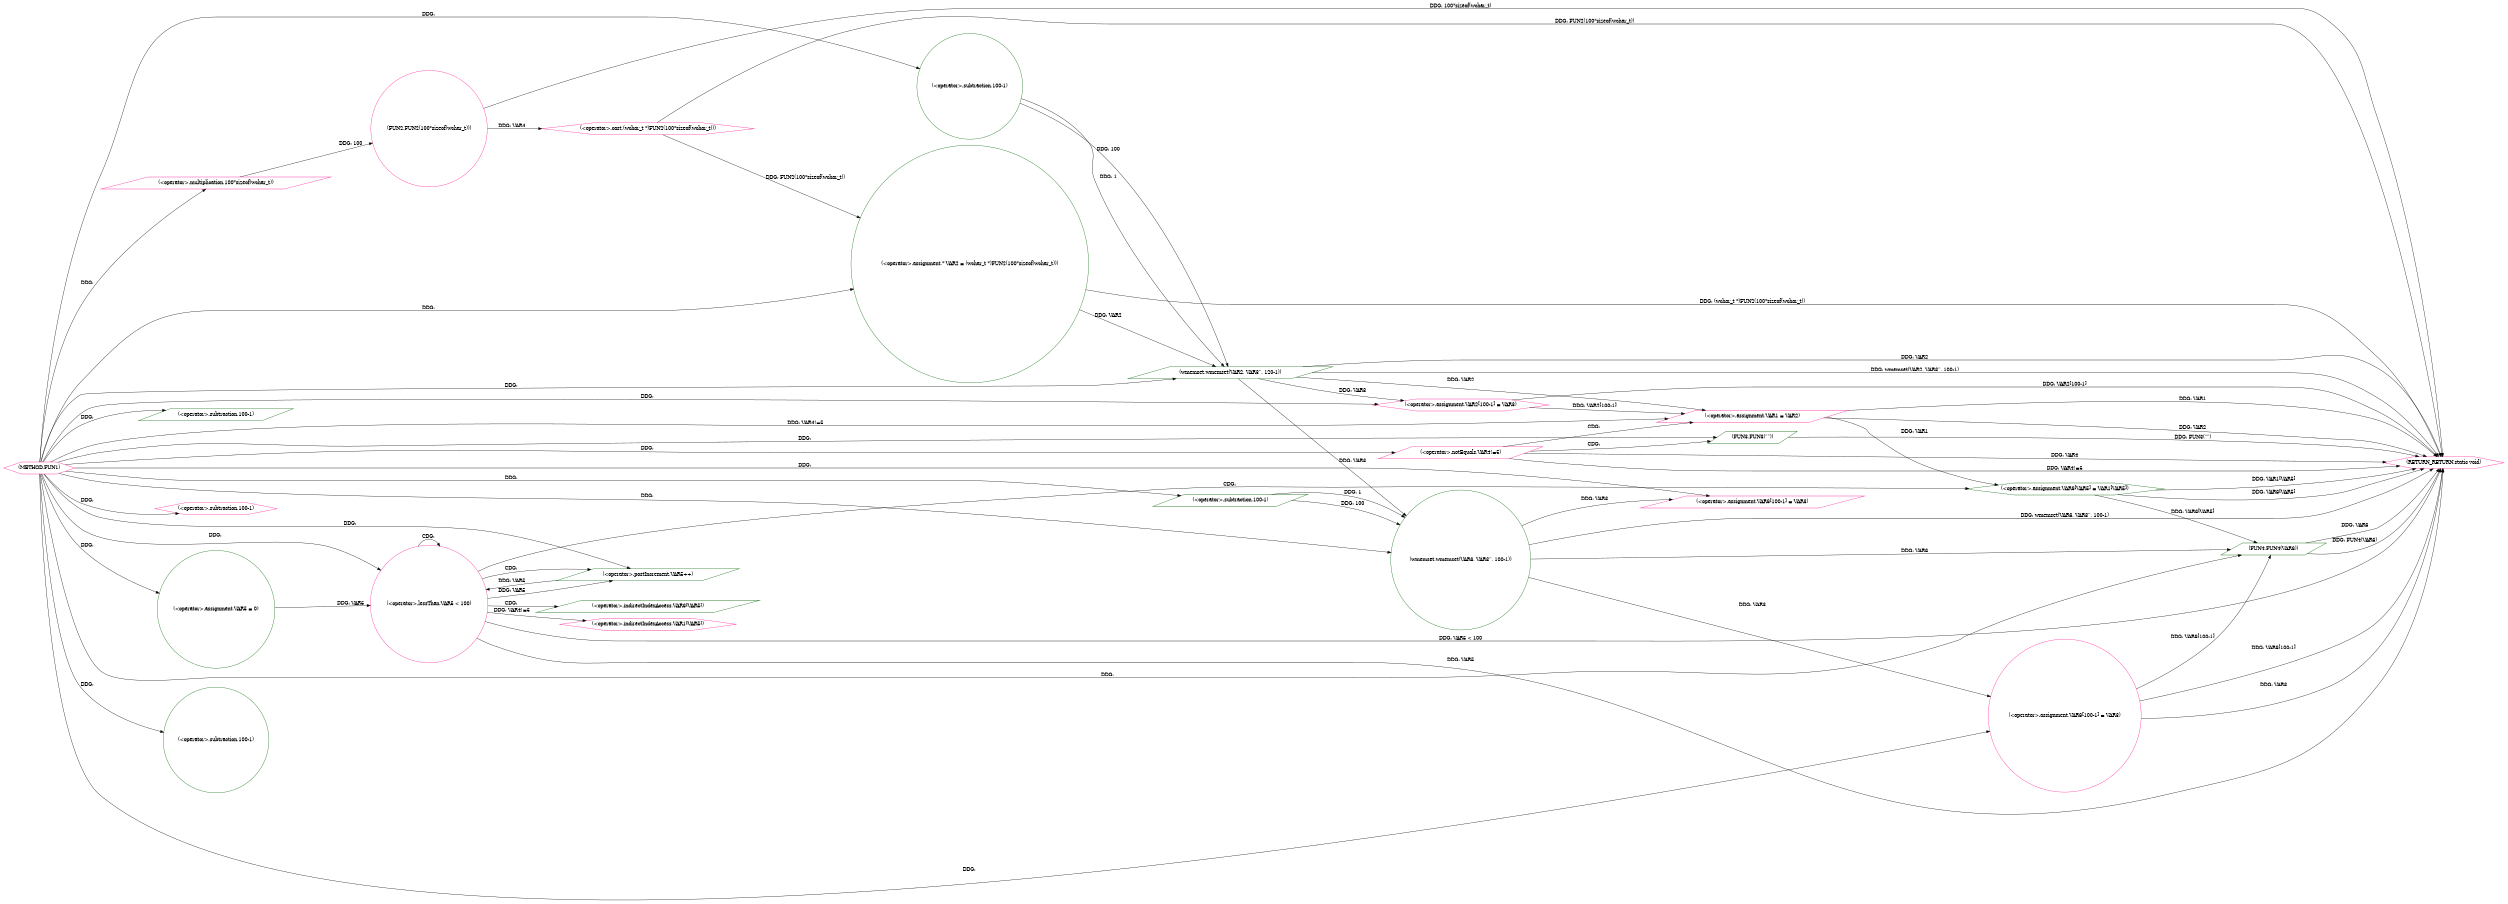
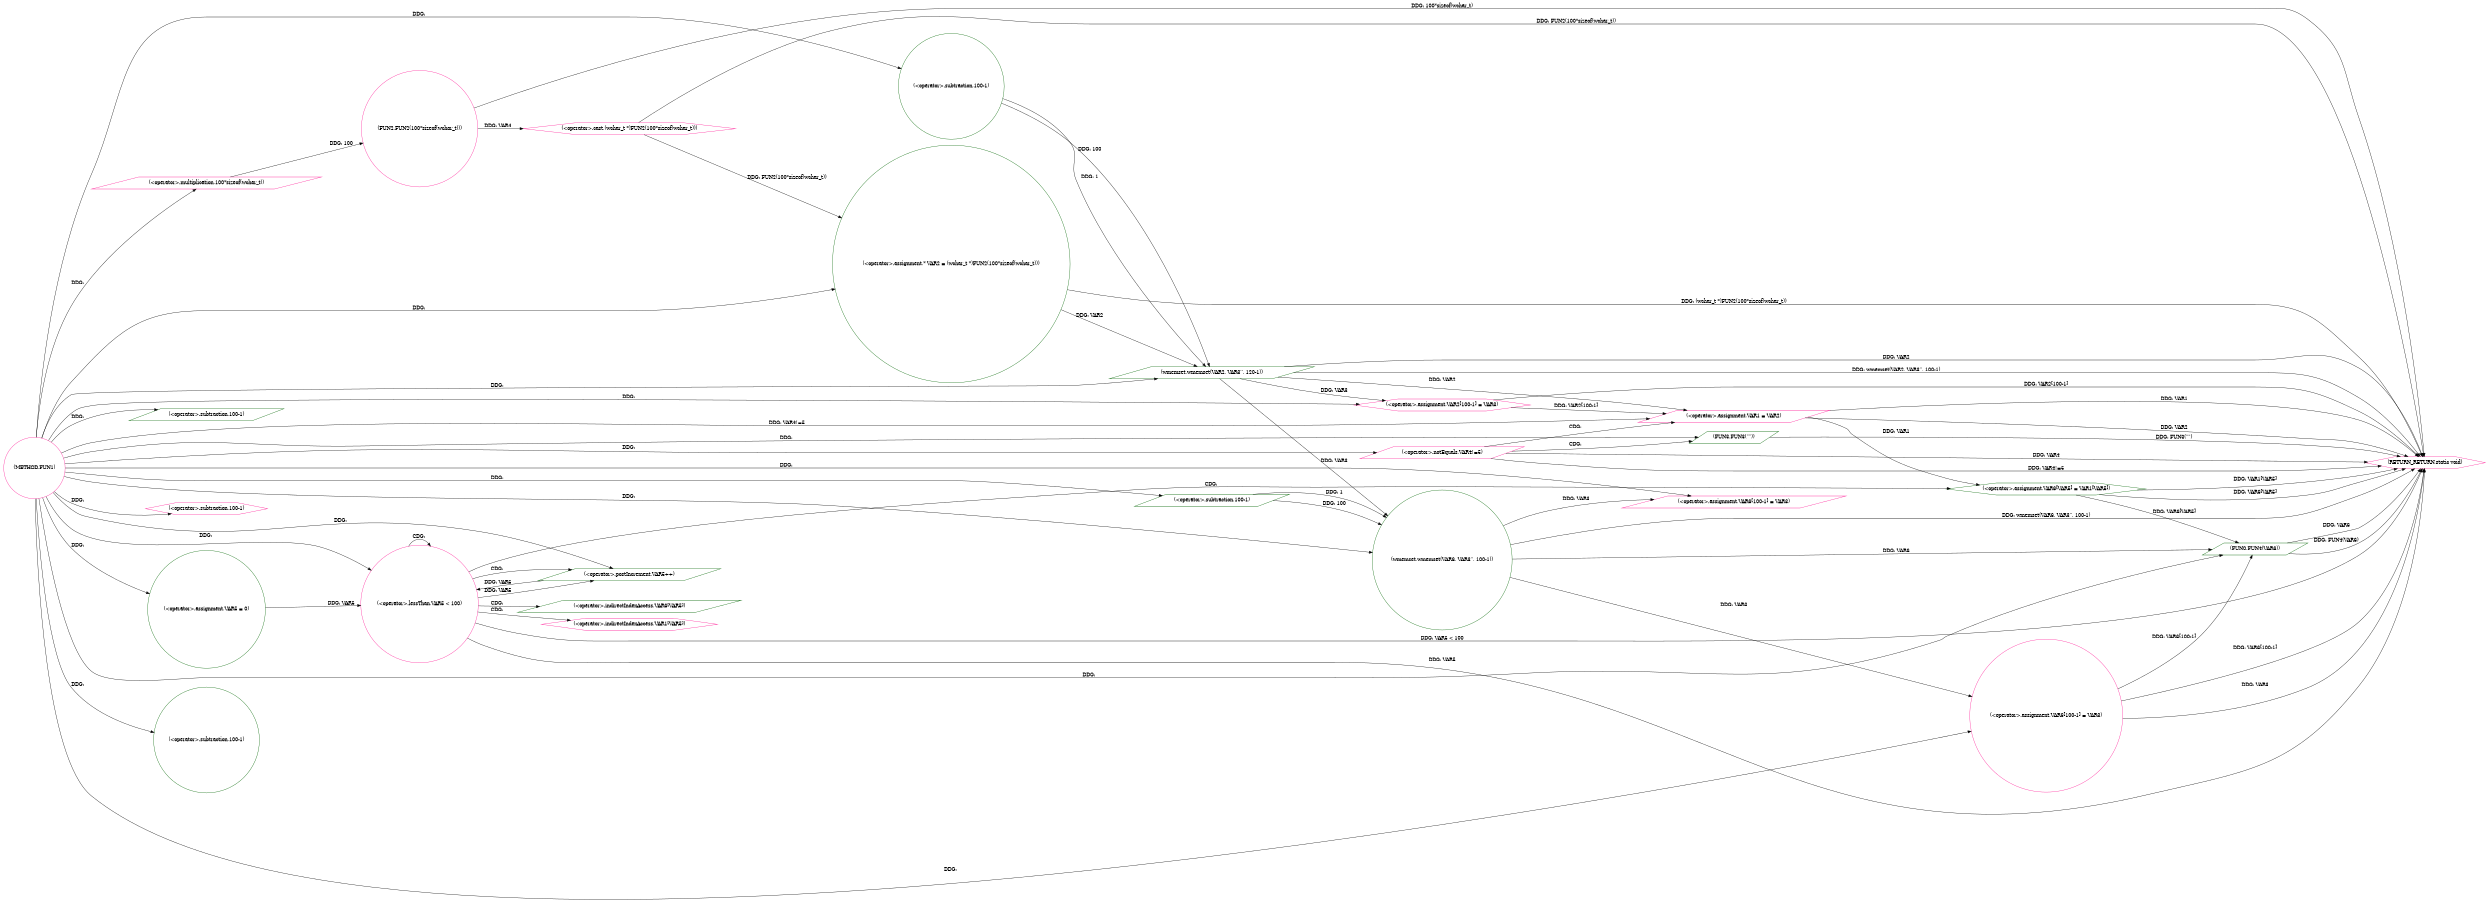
  digraph {
    rankdir=LR
    node [color=deeppink shape=parallelogram]
-   n1 [label="(METHOD,FUN1)" shape=hexagon]
+   n1 [label="(METHOD,FUN1)" shape=circle]
    n2 [color=darkgreen label="(<operator>.assignment,* VAR2 = (wchar_t *)FUN2(100*sizeof(wchar_t)))" shape=circle]
    n3 [label="(<operator>.multiplication,100*sizeof(wchar_t))"]
    n4 [color=darkgreen label="(wmemset,wmemset(VAR2, VAR3'', 120-1))"]
    n5 [color=darkgreen label="(<operator>.subtraction,100-1)" shape=circle]
    n6 [label="(<operator>.assignment,VAR2[100-1] = VAR3)" shape=hexagon]
    n7 [color=darkgreen label="(<operator>.subtraction,100-1)"]
    n8 [label="(<operator>.notEquals,VAR4!=5)"]
    n9 [color=darkgreen label="(FUN3,FUN3(\"\"))"]
    n10 [label="(<operator>.assignment,VAR1 = VAR2)"]
    n11 [color=darkgreen label="(wmemset,wmemset(VAR6, VAR3'', 100-1))" shape=circle]
    n12 [color=darkgreen label="(<operator>.subtraction,100-1)"]
    n13 [label="(<operator>.assignment,VAR6[100-1] = VAR3)"]
    n14 [label="(<operator>.subtraction,100-1)" shape=hexagon]
    n15 [color=darkgreen label="(<operator>.assignment,VAR5 = 0)" shape=circle]
    n16 [label="(<operator>.lessThan,VAR5 < 100)" shape=circle]
    n17 [color=darkgreen label="(<operator>.postIncrement,VAR5++)"]
    n18 [label="(<operator>.assignment,VAR6[100-1] = VAR3)" shape=circle]
    n19 [color=darkgreen label="(<operator>.subtraction,100-1)" shape=circle]
-   n20 [color=darkgreen label="(FUN4,FUN4(VAR6))"]
+   n20 [color=darkgreen label="(FUN0,FUN4(VAR6))"]
    n21 [label="(RETURN_RETURN,static void)" shape=hexagon]
    n22 [label="(FUN2,FUN2(100*sizeof(wchar_t)))" shape=circle]
    n23 [color=darkgreen label="(<operator>.assignment,VAR6[VAR5] = VAR1[VAR5])" shape=hexagon]
    n24 [color=darkgreen label="(<operator>.indirectIndexAccess,VAR6[VAR5])"]
    n25 [label="(<operator>.indirectIndexAccess,VAR1[VAR5])" shape=hexagon]
    n26 [label="(<operator>.cast,(wchar_t *)FUN2(100*sizeof(wchar_t)))" shape=hexagon]
    n1 -> n2 [label="DDG: "]
    n1 -> n3 [label="DDG: "]
    n1 -> n4 [label="DDG: "]
    n1 -> n5 [label="DDG: "]
    n1 -> n6 [label="DDG: "]
    n1 -> n7 [label="DDG: "]
    n1 -> n8 [label="DDG: "]
    n1 -> n9 [label="DDG: "]
    n1 -> n10 [label="DDG: VAR4!=5"]
    n1 -> n11 [label="DDG: "]
    n1 -> n12 [label="DDG: "]
    n1 -> n13 [label="DDG: "]
    n1 -> n14 [label="DDG: "]
    n1 -> n15 [label="DDG: "]
    n1 -> n16 [label="DDG: "]
    n1 -> n17 [label="DDG: "]
    n1 -> n18 [label="DDG: "]
    n1 -> n19 [label="DDG: "]
    n1 -> n20 [label="DDG: "]
    n2 -> n4 [label="DDG: VAR2"]
    n2 -> n21 [label="DDG: (wchar_t *)FUN2(100*sizeof(wchar_t))"]
    n3 -> n22 [label="DDG: 100"]
    n4 -> n6 [label="DDG: VAR3"]
    n4 -> n10 [label="DDG: VAR2"]
    n4 -> n11 [label="DDG: VAR3"]
    n4 -> n21 [label="DDG: VAR2"]
    n4 -> n21 [label="DDG: wmemset(VAR2, VAR3'', 100-1)"]
    n5 -> n4 [label="DDG: 100"]
    n5 -> n4 [label="DDG: 1"]
    n6 -> n10 [label="DDG: VAR2[100-1]"]
    n6 -> n21 [label="DDG: VAR2[100-1]"]
    n8 -> n9 [label="CDG: "]
    n8 -> n10 [label="CDG: "]
    n8 -> n21 [label="DDG: VAR4!=5"]
    n8 -> n21 [label="DDG: VAR4"]
    n9 -> n21 [label="DDG: FUN3(\"\")"]
    n10 -> n21 [label="DDG: VAR1"]
    n10 -> n21 [label="DDG: VAR2"]
    n10 -> n23 [label="DDG: VAR1"]
    n11 -> n13 [label="DDG: VAR3"]
    n11 -> n18 [label="DDG: VAR3"]
    n11 -> n20 [label="DDG: VAR6"]
    n11 -> n21 [label="DDG: wmemset(VAR6, VAR3'', 100-1)"]
    n12 -> n11 [label="DDG: 100"]
    n12 -> n11 [label="DDG: 1"]
    n15 -> n16 [label="DDG: VAR5"]
    n16 -> n16 [label="CDG: "]
    n16 -> n17 [label="DDG: VAR5"]
    n16 -> n17 [label="CDG: "]
    n16 -> n21 [label="DDG: VAR5"]
    n16 -> n21 [label="DDG: VAR5 < 100"]
    n16 -> n23 [label="CDG: "]
    n16 -> n24 [label="CDG: "]
-   n16 -> n25 [label="DDG: VAR4!=5"]
+   n16 -> n25 [label="CDG: "]
    n17 -> n16 [label="DDG: VAR5"]
    n18 -> n20 [label="DDG: VAR6[100-1]"]
    n18 -> n21 [label="DDG: VAR6[100-1]"]
    n18 -> n21 [label="DDG: VAR3"]
    n20 -> n21 [label="DDG: FUN4(VAR6)"]
    n20 -> n21 [label="DDG: VAR6"]
    n22 -> n21 [label="DDG: 100*sizeof(wchar_t)"]
    n22 -> n26 [label="DDG: VAR4"]
    n23 -> n20 [label="DDG: VAR6[VAR5]"]
    n23 -> n21 [label="DDG: VAR1[VAR5]"]
    n23 -> n21 [label="DDG: VAR6[VAR5]"]
    n26 -> n2 [label="DDG: FUN2(100*sizeof(wchar_t))"]
    n26 -> n21 [label="DDG: FUN2(100*sizeof(wchar_t))"]
  }
